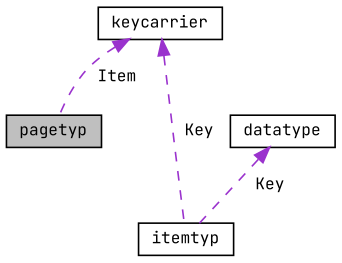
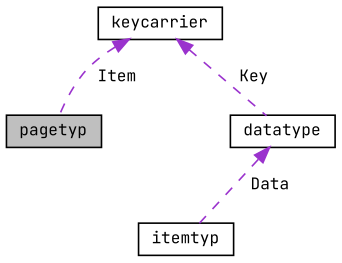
  digraph {
    fontname="JetBrains Mono"
    node [color=black fillcolor=white fontname="JetBrains Mono" fontsize=10 shape=record style=filled]
    edge [color=darkorchid3 dir=back fontname="JetBrains Mono" fontsize=10 labelfontname=Helvetica labelfontsize=10 style=dashed]
    n1 [fillcolor=grey75 fontcolor=black height=0.2 label=pagetyp width=0.4]
    n2 [height=0.2 label=itemtyp width=0.4]
    n3 [height=0.2 label=keycarrier width=0.4]
    n4 [height=0.2 label=datatype width=0.4]
    n3 -> n1 [label=" Item"]
-   n3 -> n2 [label=" Key"]
-   n4 -> n2 [label=" Key"]
+   n3 -> n4 [label=" Key"]
+   n4 -> n2 [label=" Data"]
  }
